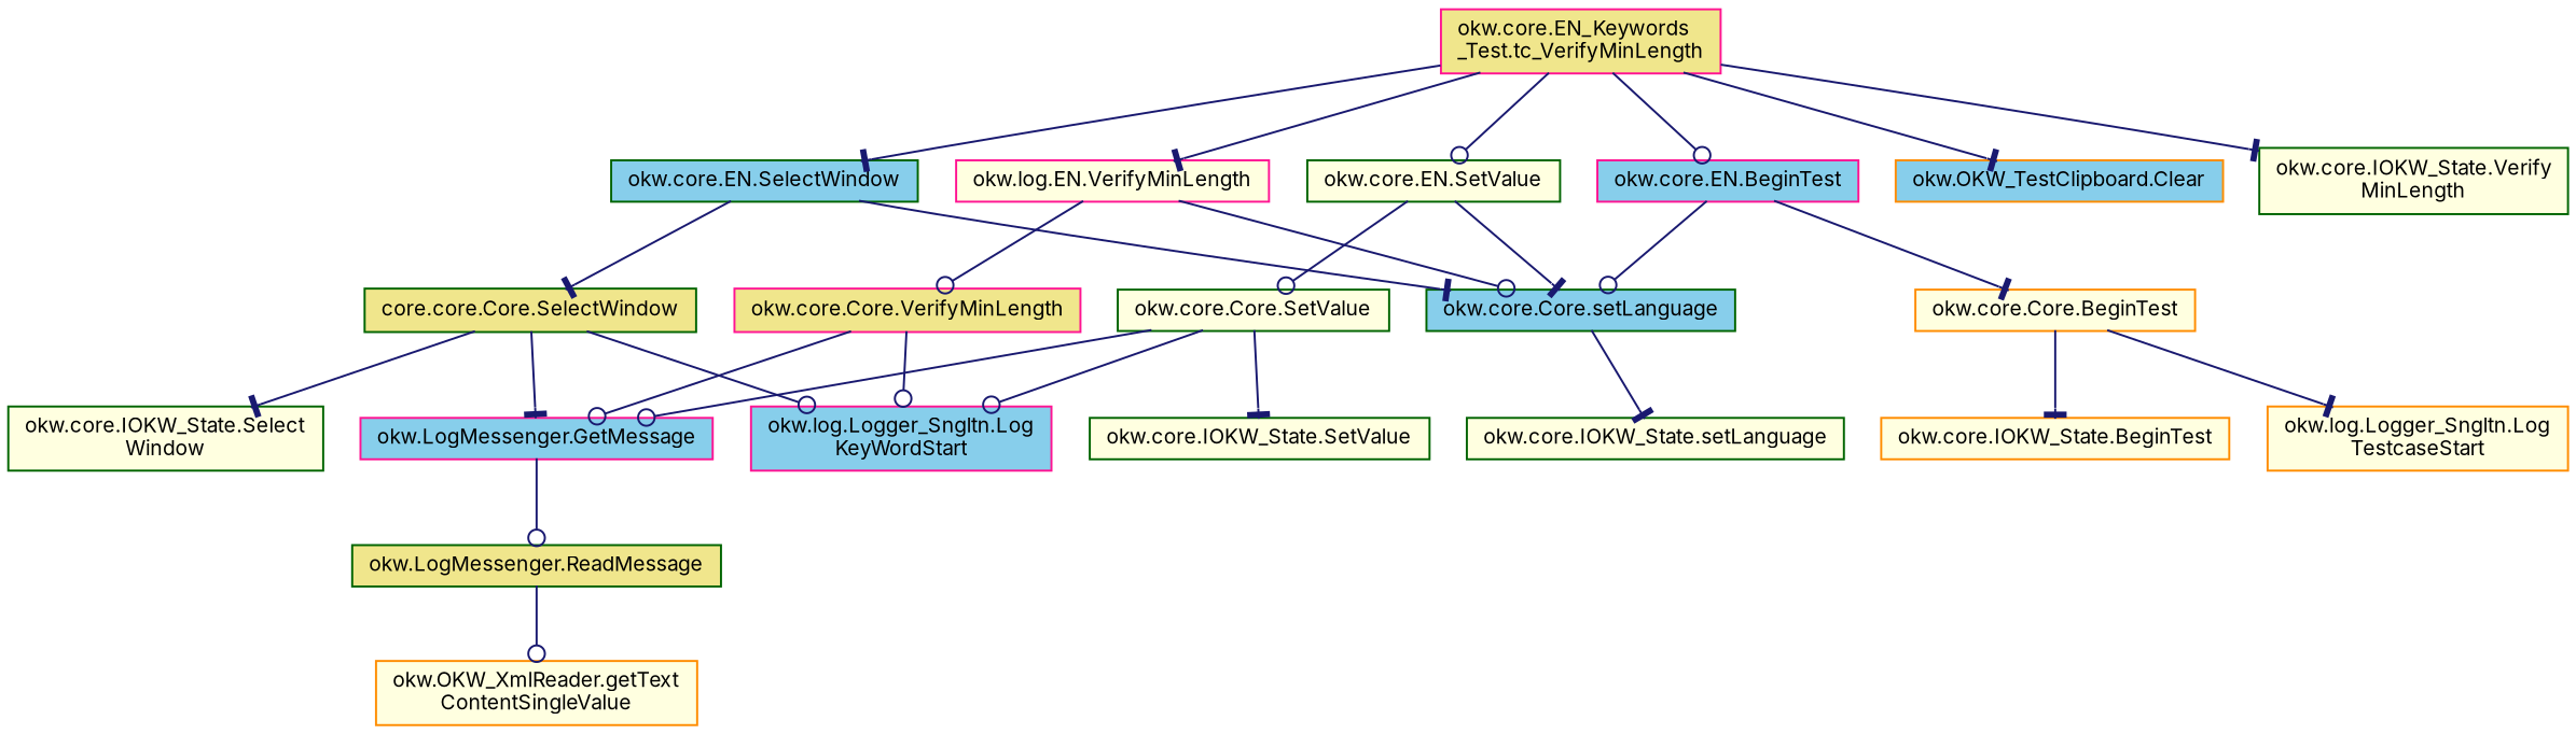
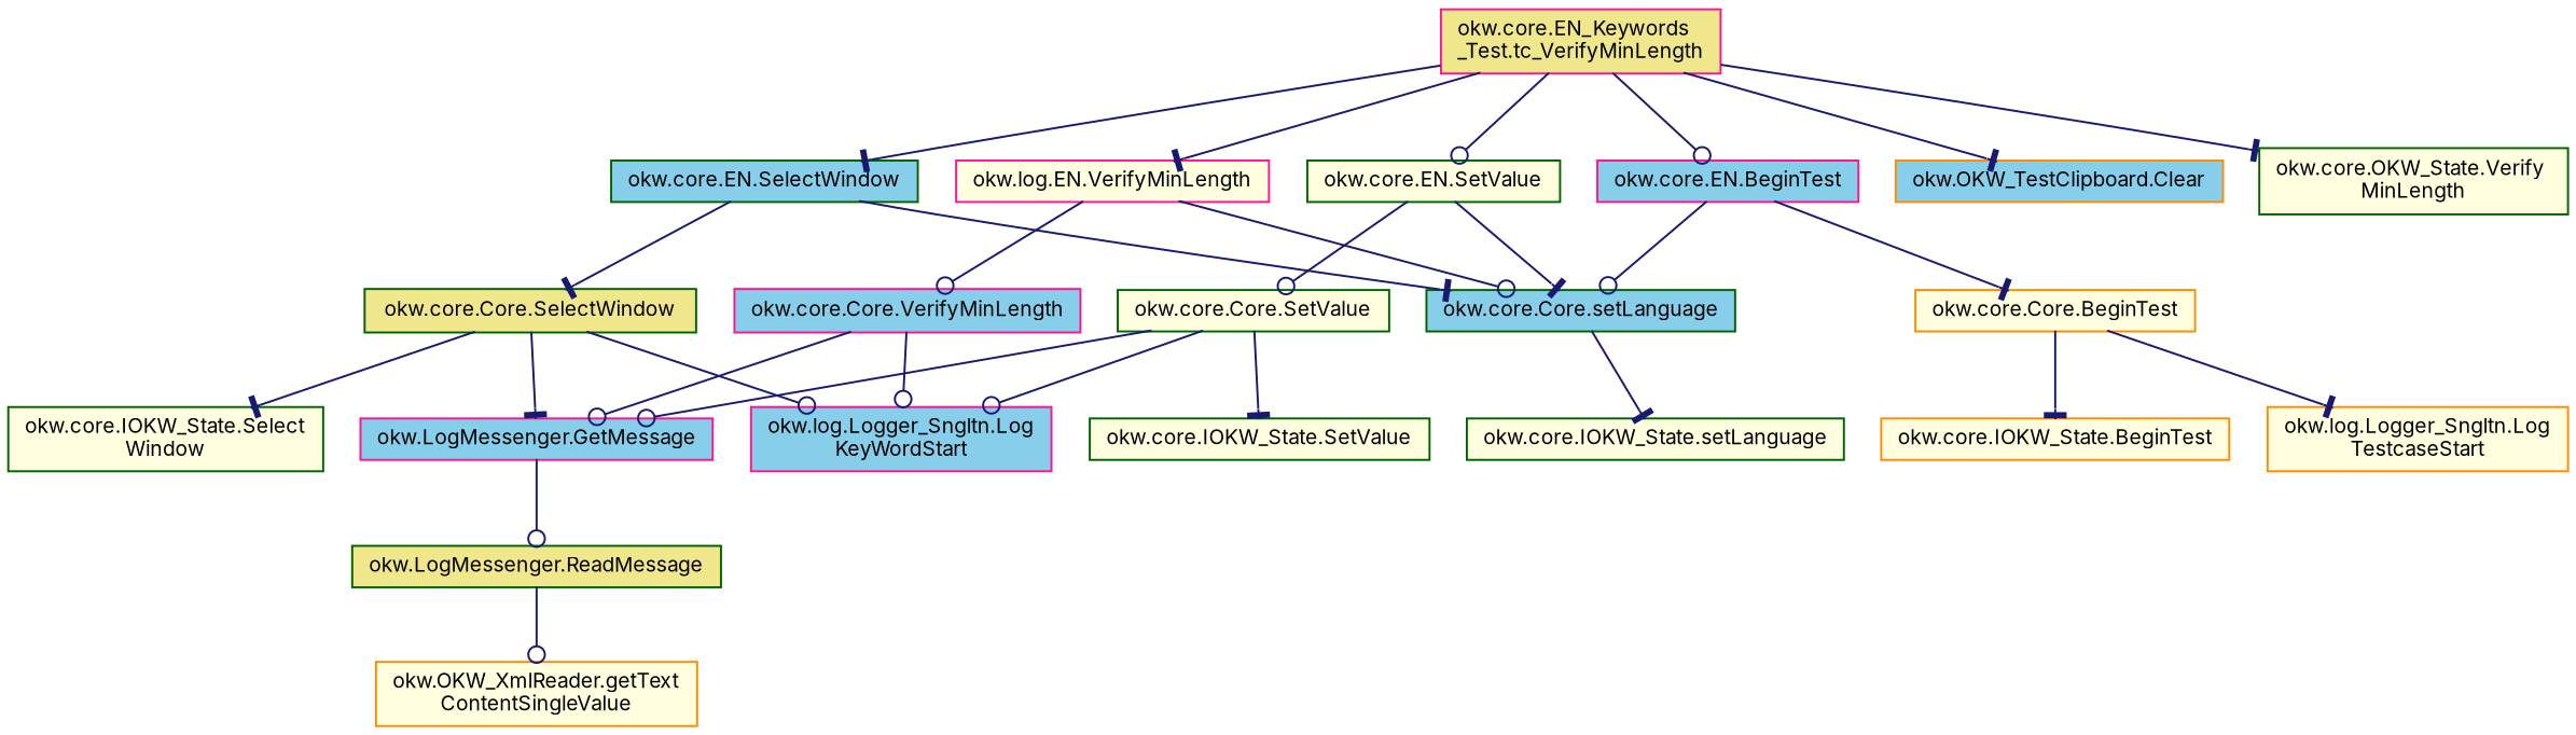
  digraph {
    fontname=Inter
    rankdir=TB
    node [color=darkgreen fillcolor=lightyellow fontname=Inter fontsize=10 shape=record style=filled]
    edge [arrowhead=tee color=midnightblue fontname=Inter fontsize=10 labelfontname=Helvetica labelfontsize=10 style=solid]
    n1 [color=deeppink fillcolor=khaki fontcolor=black height=0.2 label="okw.core.EN_Keywords\l_Test.tc_VerifyMinLength" width=0.4]
    n2 [color=deeppink fillcolor=skyblue height=0.2 label="okw.core.EN.BeginTest" width=0.4]
    n3 [fillcolor=skyblue height=0.2 label="okw.core.EN.SelectWindow" width=0.4]
    n4 [height=0.2 label="okw.core.EN.SetValue" width=0.4]
    n5 [color=darkorange fillcolor=skyblue height=0.2 label="okw.OKW_TestClipboard.Clear" width=0.4]
    n6 [color=deeppink height=0.2 label="okw.log.EN.VerifyMinLength" width=0.4]
-   n7 [height=0.2 label="okw.core.IOKW_State.Verify\lMinLength" width=0.4]
+   n7 [height=0.2 label="okw.core.OKW_State.Verify\lMinLength" width=0.4]
    n8 [fillcolor=skyblue height=0.2 label="okw.core.Core.setLanguage" width=0.4]
    n9 [color=darkorange height=0.2 label="okw.core.Core.BeginTest" width=0.4]
-   n10 [fillcolor=khaki height=0.2 label="core.core.Core.SelectWindow" width=0.4]
+   n10 [fillcolor=khaki height=0.2 label="okw.core.Core.SelectWindow" width=0.4]
    n11 [height=0.2 label="okw.core.Core.SetValue" width=0.4]
-   n12 [color=deeppink fillcolor=khaki height=0.2 label="okw.core.Core.VerifyMinLength" width=0.4]
+   n12 [color=deeppink fillcolor=skyblue height=0.2 label="okw.core.Core.VerifyMinLength" width=0.4]
    n13 [height=0.2 label="okw.core.IOKW_State.setLanguage" width=0.4]
    n14 [color=darkorange height=0.2 label="okw.log.Logger_Sngltn.Log\lTestcaseStart" width=0.4]
    n15 [color=darkorange height=0.2 label="okw.core.IOKW_State.BeginTest" width=0.4]
    n16 [color=deeppink fillcolor=skyblue height=0.2 label="okw.log.Logger_Sngltn.Log\lKeyWordStart" width=0.4]
    n17 [color=deeppink fillcolor=skyblue height=0.2 label="okw.LogMessenger.GetMessage" width=0.4]
    n18 [height=0.2 label="okw.core.IOKW_State.Select\lWindow" width=0.4]
    n19 [fillcolor=khaki height=0.2 label="okw.LogMessenger.ReadMessage" width=0.4]
    n20 [color=darkorange height=0.2 label="okw.OKW_XmlReader.getText\lContentSingleValue" width=0.4]
    n21 [height=0.2 label="okw.core.IOKW_State.SetValue" width=0.4]
    n1 -> n2 [arrowhead=odot]
    n1 -> n3
    n1 -> n4 [arrowhead=odot]
    n1 -> n5
    n1 -> n6
    n1 -> n7
    n2 -> n8 [arrowhead=odot]
    n2 -> n9
    n3 -> n8
    n3 -> n10
    n4 -> n8
    n4 -> n11 [arrowhead=odot]
    n6 -> n8 [arrowhead=odot]
    n6 -> n12 [arrowhead=odot]
    n8 -> n13
    n9 -> n14
    n9 -> n15
    n10 -> n16 [arrowhead=odot]
    n10 -> n17
    n10 -> n18
    n11 -> n16 [arrowhead=odot]
    n11 -> n17 [arrowhead=odot]
    n11 -> n21
    n12 -> n16 [arrowhead=odot]
    n12 -> n17 [arrowhead=odot]
    n17 -> n19 [arrowhead=odot]
    n19 -> n20 [arrowhead=odot]
  }
